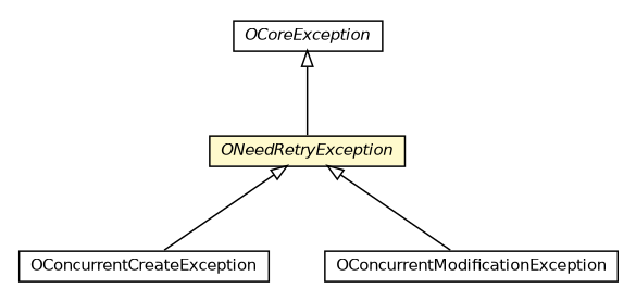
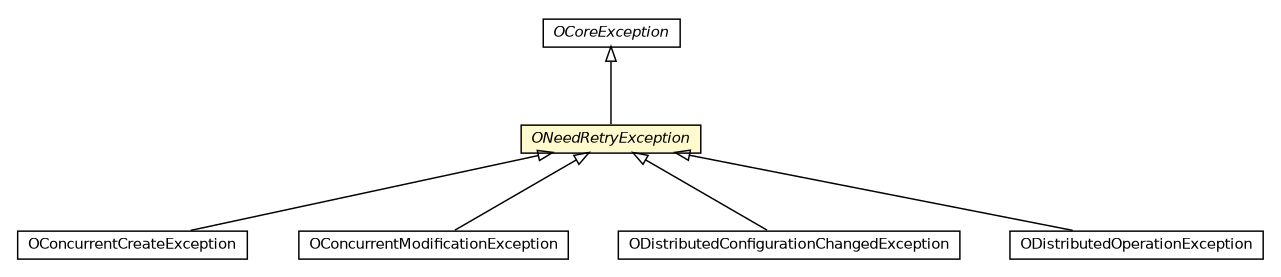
  digraph {
    nodesep=0.25
    ranksep=0.5
    node [fontcolor=black fontname=Helvetica fontsize=10.0 shape=plaintext]
    edge [arrowtail=empty dir=back fontname=Helvetica fontsize=10 headport=p labelfontname=Helvetica labelfontsize=10 tailport=p]
    n1 [label=<<table title="com.orientechnologies.common.concur.ONeedRetryException" border="0" cellborder="1" cellspacing="0" cellpadding="2" port="p" bgcolor="lemonChiffon" href="./ONeedRetryException.html"> 		<tr><td><table border="0" cellspacing="0" cellpadding="1"> <tr><td align="center" balign="center"><font face="Helvetica-Oblique"> ONeedRetryException </font></td></tr> 		</table></td></tr> 		</table>>]
    n2 [label=<<table title="com.orientechnologies.orient.core.exception.OConcurrentCreateException" border="0" cellborder="1" cellspacing="0" cellpadding="2" port="p" href="../../orient/core/exception/OConcurrentCreateException.html"> 		<tr><td><table border="0" cellspacing="0" cellpadding="1"> <tr><td align="center" balign="center"> OConcurrentCreateException </td></tr> 		</table></td></tr> 		</table>>]
    n3 [label=<<table title="com.orientechnologies.orient.core.exception.OConcurrentModificationException" border="0" cellborder="1" cellspacing="0" cellpadding="2" port="p" href="../../orient/core/exception/OConcurrentModificationException.html"> 		<tr><td><table border="0" cellspacing="0" cellpadding="1"> <tr><td align="center" balign="center"> OConcurrentModificationException </td></tr> 		</table></td></tr> 		</table>>]
+   n4 [label=<<table title="com.orientechnologies.orient.server.distributed.ODistributedConfigurationChangedException" border="0" cellborder="1" cellspacing="0" cellpadding="2" port="p" href="../../orient/server/distributed/ODistributedConfigurationChangedException.html"> 		<tr><td><table border="0" cellspacing="0" cellpadding="1"> <tr><td align="center" balign="center"> ODistributedConfigurationChangedException </td></tr> 		</table></td></tr> 		</table>>]
+   n5 [label=<<table title="com.orientechnologies.orient.server.distributed.task.ODistributedOperationException" border="0" cellborder="1" cellspacing="0" cellpadding="2" port="p" href="../../orient/server/distributed/task/ODistributedOperationException.html"> 		<tr><td><table border="0" cellspacing="0" cellpadding="1"> <tr><td align="center" balign="center"> ODistributedOperationException </td></tr> 		</table></td></tr> 		</table>>]
    n6 [label=<<table title="com.orientechnologies.orient.core.exception.OCoreException" border="0" cellborder="1" cellspacing="0" cellpadding="2" port="p" href="../../orient/core/exception/OCoreException.html"> 		<tr><td><table border="0" cellspacing="0" cellpadding="1"> <tr><td align="center" balign="center"><font face="Helvetica-Oblique"> OCoreException </font></td></tr> 		</table></td></tr> 		</table>>]
    n1 -> n2
    n1 -> n3
+   n1 -> n4
+   n1 -> n5
    n6 -> n1
  }
